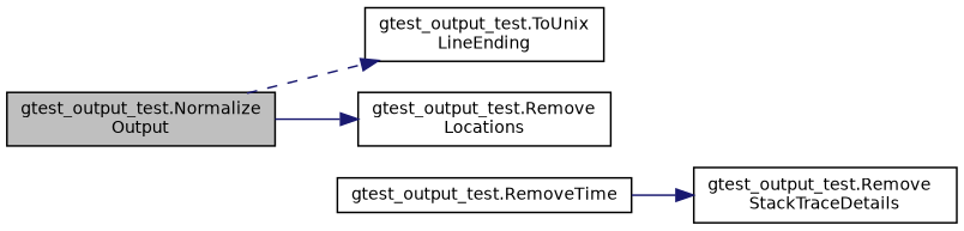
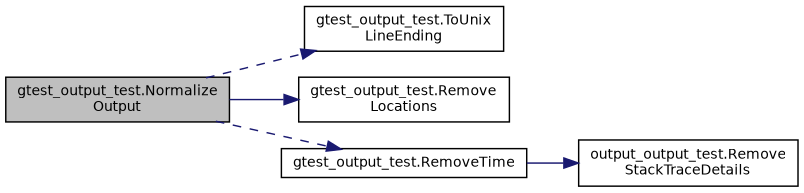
  digraph {
    rankdir=LR
    node [color=black fillcolor=white fontname=Helvetica fontsize=10 shape=record style=filled]
    edge [color=midnightblue fontname=Helvetica fontsize=10 labelfontname=Helvetica labelfontsize=10 style=dashed]
    n1 [fillcolor=grey75 fontcolor=black height=0.2 label="gtest_output_test.Normalize\lOutput" width=0.4]
    n2 [height=0.2 label="gtest_output_test.ToUnix\lLineEnding" width=0.4]
    n3 [height=0.2 label="gtest_output_test.Remove\lLocations" width=0.4]
    n4 [height=0.2 label="gtest_output_test.RemoveTime" width=0.4]
-   n5 [height=0.2 label="gtest_output_test.Remove\lStackTraceDetails" width=0.4]
+   n5 [height=0.2 label="output_output_test.Remove\lStackTraceDetails" width=0.4]
    n1 -> n2
    n1 -> n3 [style=solid]
+   n1 -> n4
    n4 -> n5 [style=solid]
  }
